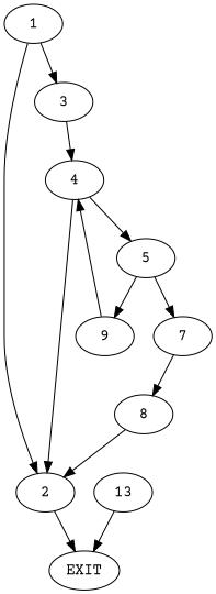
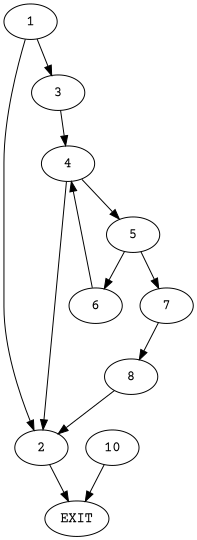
  digraph {
    fontname="Courier Prime"
    node [fontname="Courier Prime"]
    edge [fontname="Courier Prime"]
    1
    2
    3
    n4 [label=EXIT]
-   10 [label=13]
+   10
    4
    5
-   6 [label=9]
+   6
    7
    8
    1 -> 2
    1 -> 3
    2 -> n4
    3 -> 4
    10 -> n4
    4 -> 2
    4 -> 5
    5 -> 6
    5 -> 7
    6 -> 4
    7 -> 8
    8 -> 2
  }
